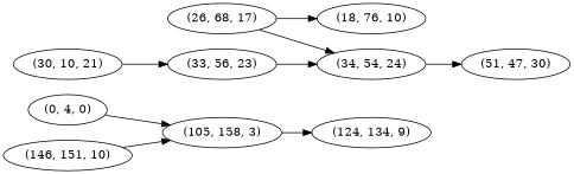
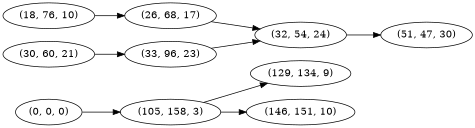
  digraph {
    rankdir=LR
-   "(0, 0, 0)" [label="(0, 4, 0)"]
+   "(0, 0, 0)"
    "(105, 158, 3)"
-   "(129, 134, 9)" [label="(124, 134, 9)"]
+   "(129, 134, 9)"
    "(146, 151, 10)"
    "(18, 76, 10)"
    "(26, 68, 17)"
-   "(34, 54, 24)"
-   "(30, 60, 21)" [label="(30, 10, 21)"]
-   "(33, 56, 23)"
+   "(34, 54, 24)" [label="(32, 54, 24)"]
+   "(30, 60, 21)"
+   "(33, 56, 23)" [label="(33, 96, 23)"]
    n10 [label="(51, 47, 30)"]
    "(0, 0, 0)" -> "(105, 158, 3)"
    "(105, 158, 3)" -> "(129, 134, 9)"
-   "(146, 151, 10)" -> "(105, 158, 3)"
-   "(26, 68, 17)" -> "(18, 76, 10)"
+   "(105, 158, 3)" -> "(146, 151, 10)"
+   "(18, 76, 10)" -> "(26, 68, 17)"
    "(26, 68, 17)" -> "(34, 54, 24)"
    "(34, 54, 24)" -> n10
    "(30, 60, 21)" -> "(33, 56, 23)"
    "(33, 56, 23)" -> "(34, 54, 24)"
  }
